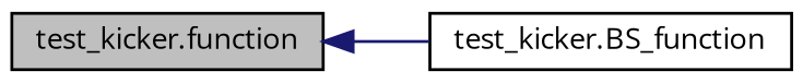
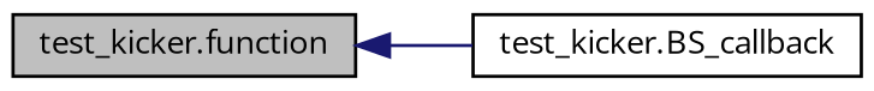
  digraph {
    rankdir=LR
    fontname="Open Sans"
    node [color=black fontname="Open Sans" fontsize=10 shape=record style=filled]
    n1 [fillcolor=grey75 fontcolor=black height=0.2 label="test_kicker.function" width=0.4]
-   n2 [fillcolor=white height=0.2 label="test_kicker.BS_function" width=0.4]
+   n2 [fillcolor=white height=0.2 label="test_kicker.BS_callback" width=0.4]
    n1 -> n2 [color=midnightblue dir=back fontname="Open Sans" fontsize=10 labelfontname=Helvetica labelfontsize=10 style=solid]
  }
